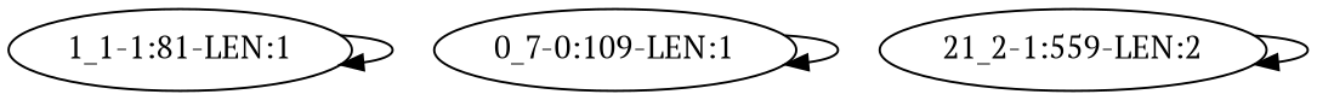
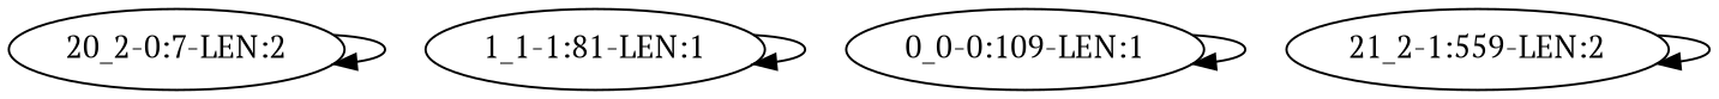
  digraph {
    fontname="PT Serif"
    node [fontname="PT Serif"]
    edge [fontname="PT Serif"]
+   "20_2-0:7-LEN:2"
    n2 [label="1_1-1:81-LEN:1"]
-   "0_0-0:109-LEN:1" [label="0_7-0:109-LEN:1"]
+   "0_0-0:109-LEN:1"
    "21_2-1:559-LEN:2"
+   "20_2-0:7-LEN:2" -> "20_2-0:7-LEN:2"
    n2 -> n2
    "0_0-0:109-LEN:1" -> "0_0-0:109-LEN:1"
    "21_2-1:559-LEN:2" -> "21_2-1:559-LEN:2"
  }
